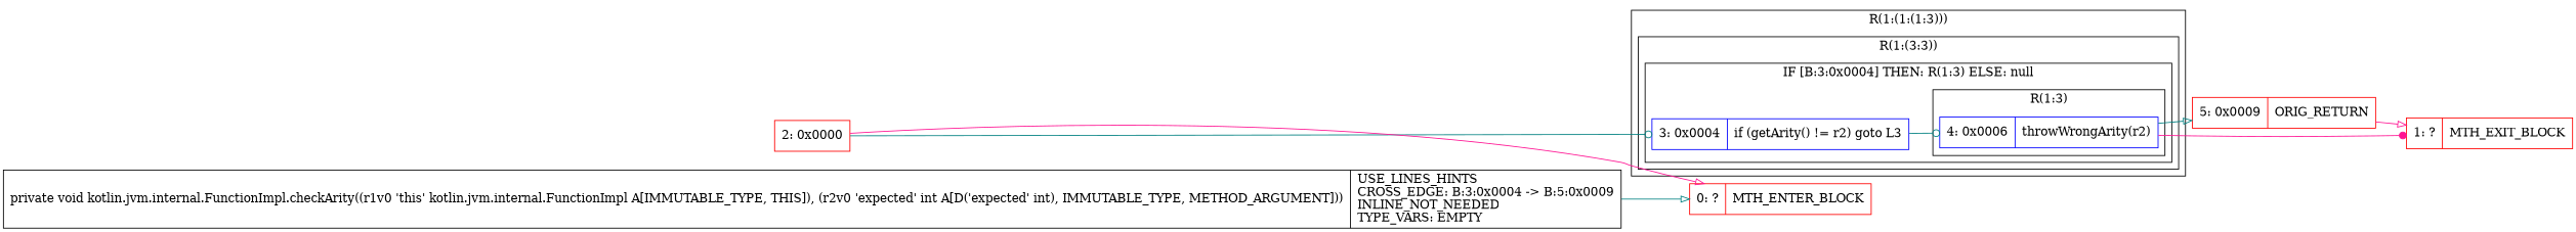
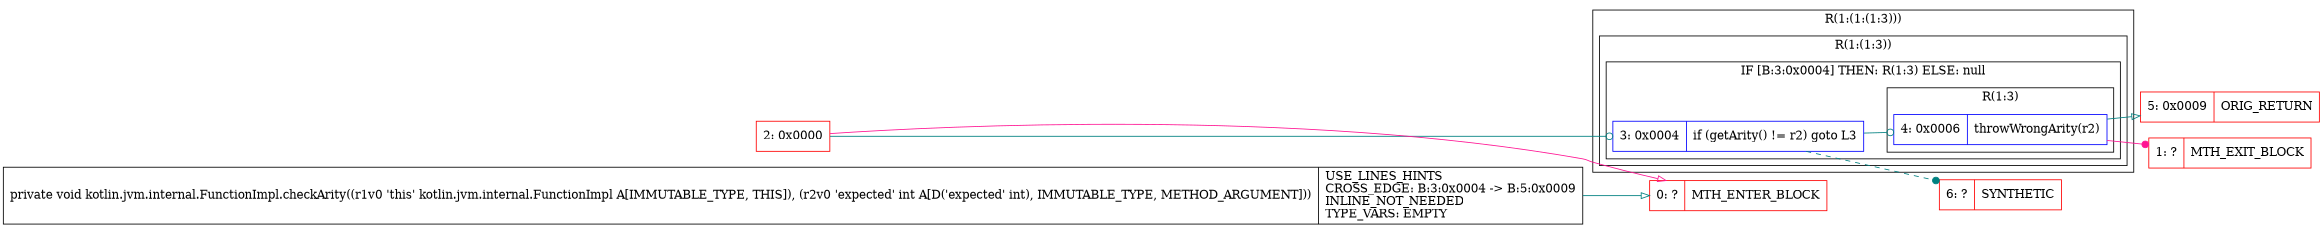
  digraph {
    rankdir=LR
    node [color=red shape=record]
    edge [arrowhead=onormal color=teal]
    n1 [color=blue label="{4\:\ 0x0006|throwWrongArity(r2)\l}"]
    n2 [color=blue label="{3\:\ 0x0004|if (getArity() != r2) goto L3\l}"]
    n3 [label="{5\:\ 0x0009|ORIG_RETURN\l}"]
    n4 [label="{1\:\ ?|MTH_EXIT_BLOCK\l}"]
+   n5 [label="{6\:\ ?|SYNTHETIC\l}"]
    n6 [label="{0\:\ ?|MTH_ENTER_BLOCK\l}"]
    n7 [label="{2\:\ 0x0000}"]
    n8 [label="{private void kotlin.jvm.internal.FunctionImpl.checkArity((r1v0 'this' kotlin.jvm.internal.FunctionImpl A[IMMUTABLE_TYPE, THIS]), (r2v0 'expected' int A[D('expected' int), IMMUTABLE_TYPE, METHOD_ARGUMENT]))  | USE_LINES_HINTS\lCROSS_EDGE: B:3:0x0004 \-\> B:5:0x0009\lINLINE_NOT_NEEDED\lTYPE_VARS: EMPTY\l}" color=""]
    subgraph cluster_1 {
      label="R(1:(1:(1:3)))"
      subgraph cluster_2 {
-       label="R(1:(3:3))"
+       label="R(1:(1:3))"
        subgraph cluster_3 {
          label="IF [B:3:0x0004] THEN: R(1:3) ELSE: null"
          n2
          subgraph cluster_4 {
            label="R(1:3)"
            n1
          }
        }
      }
    }
    n1 -> n3
    n1 -> n4 [arrowhead=dot color=deeppink]
    n2 -> n1 [arrowhead=odot]
-   n3 -> n4 [color=deeppink]
+   n2 -> n5 [arrowhead=dot style=dashed]
    n7 -> n2 [arrowhead=odot]
    n7 -> n6 [color=deeppink]
    n8 -> n6
  }
